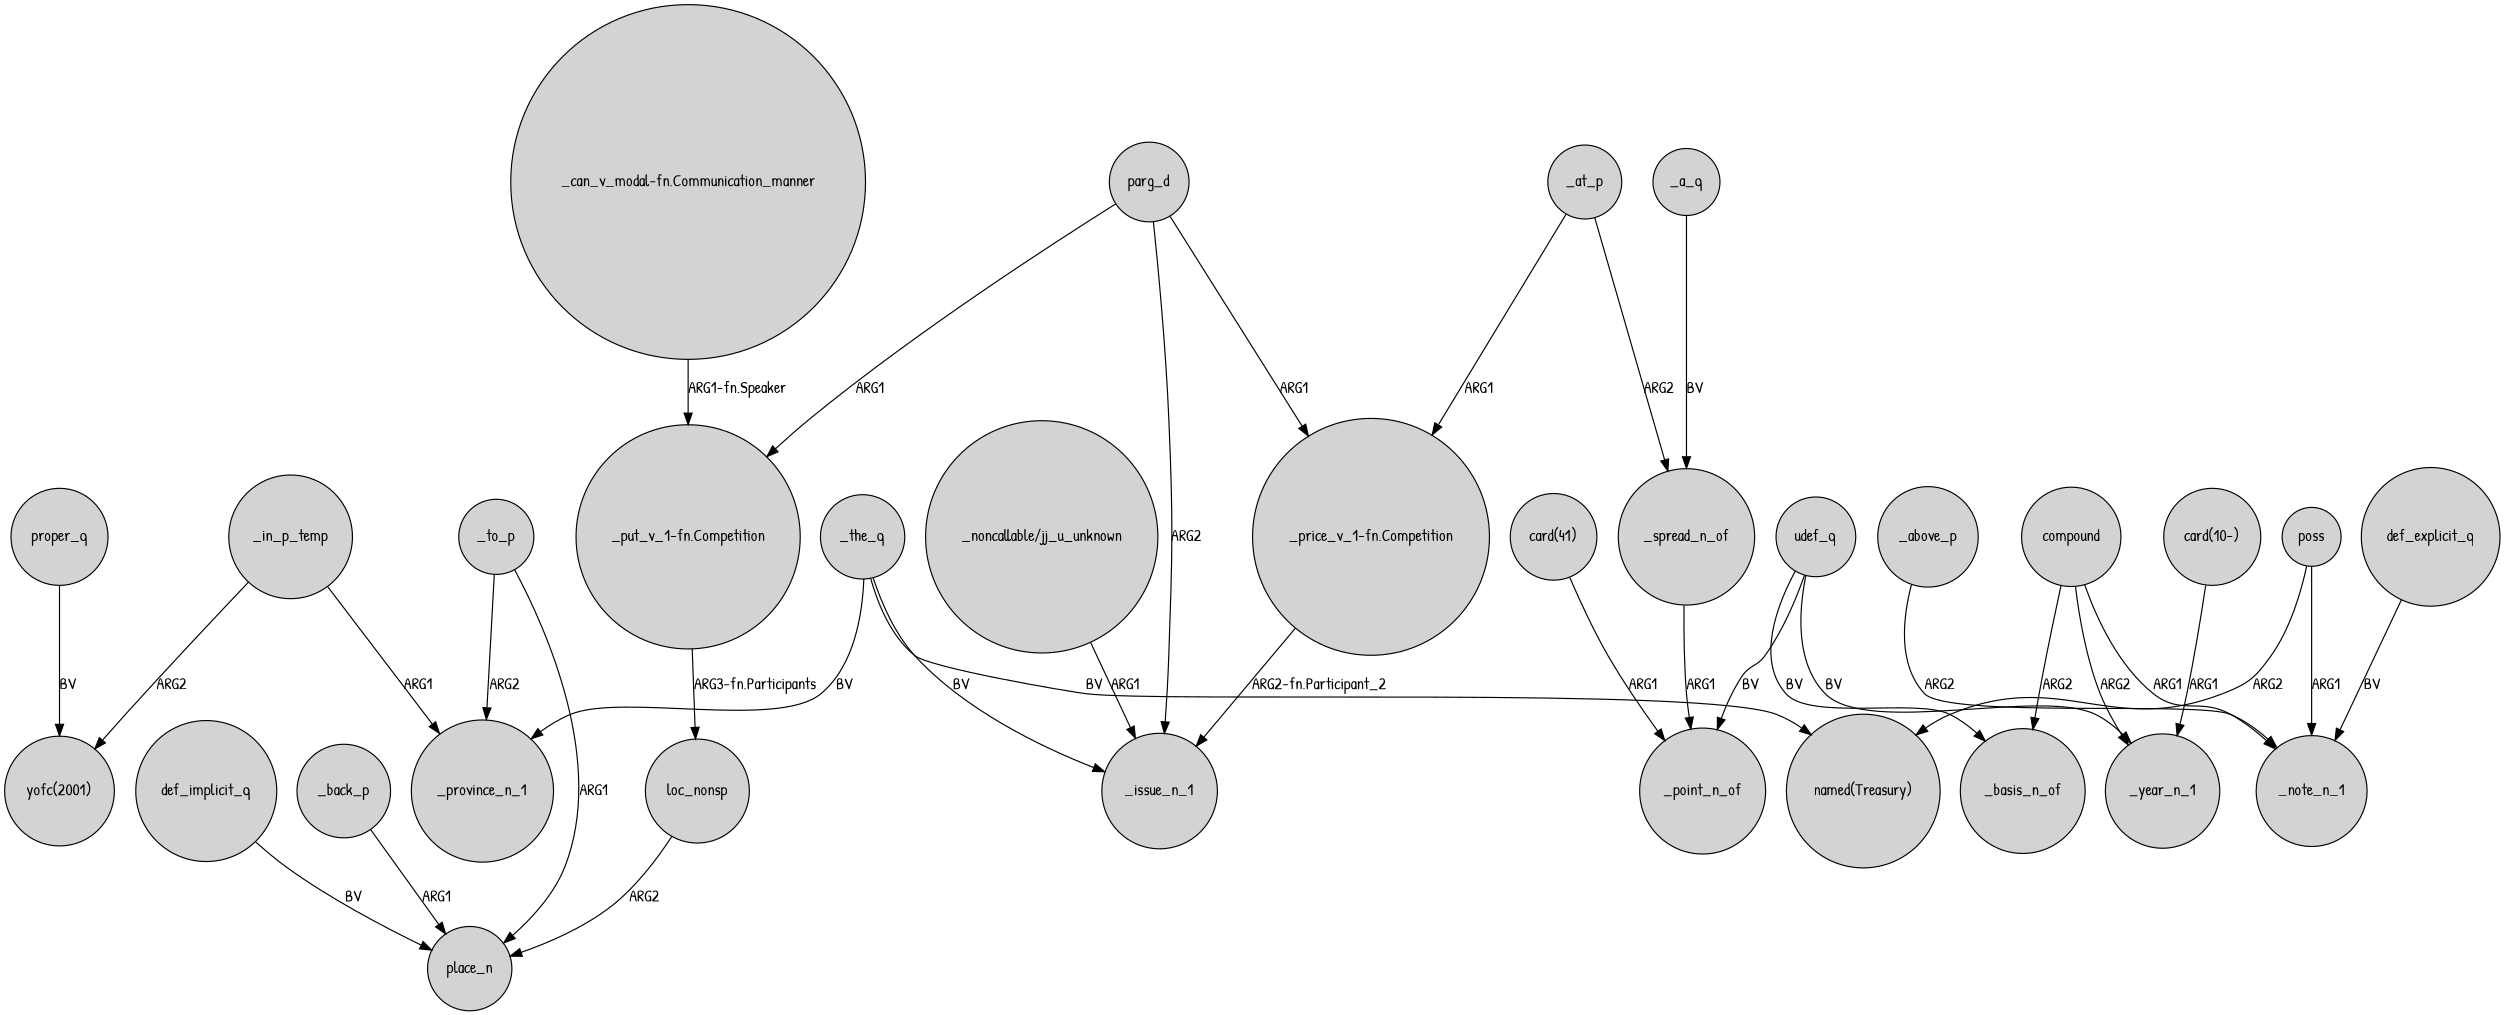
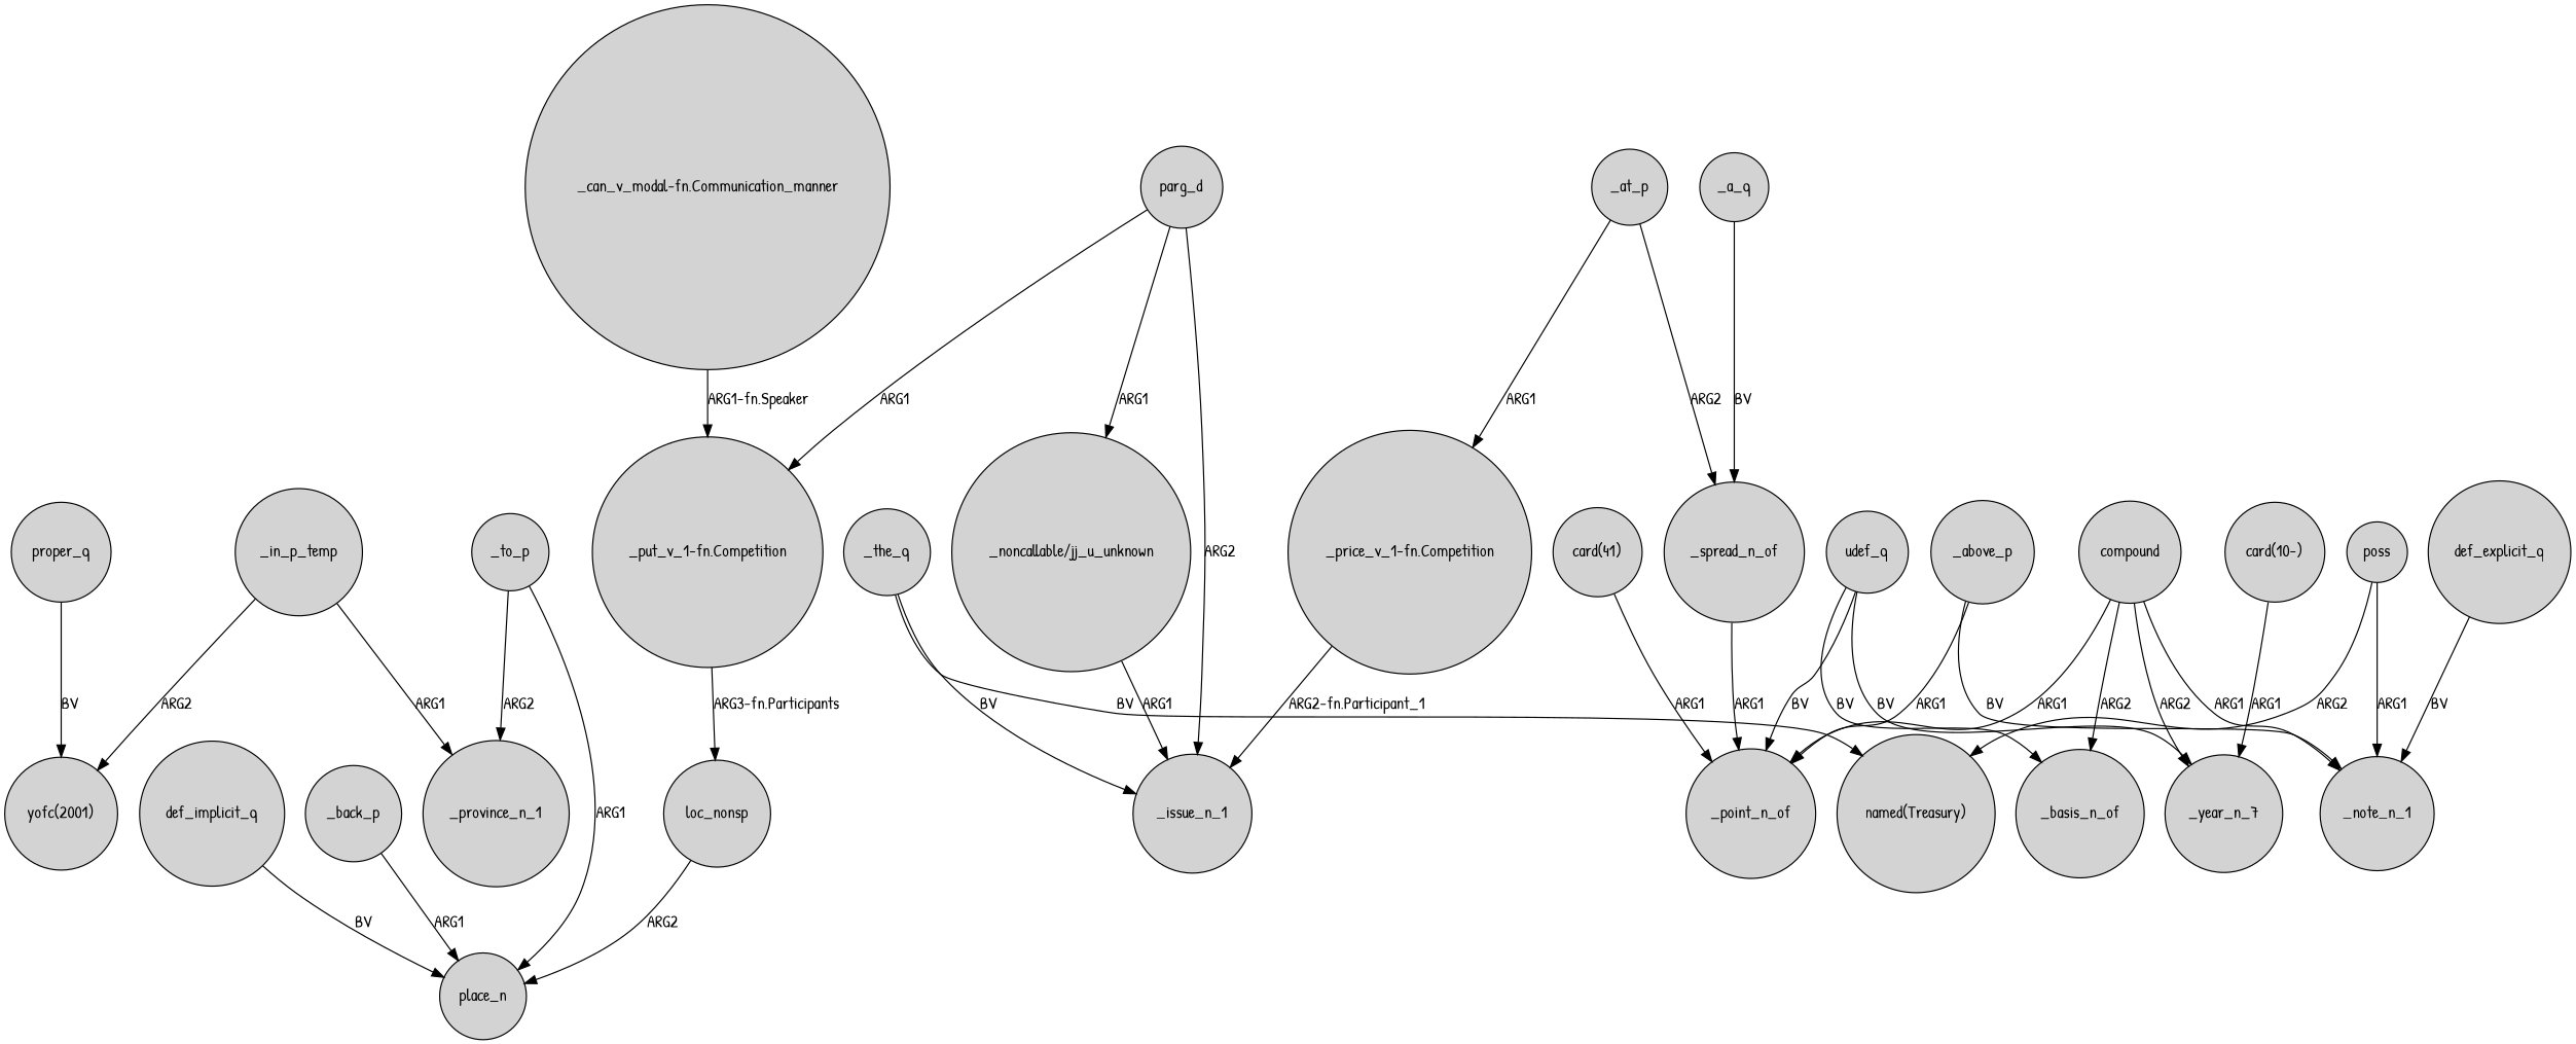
  digraph {
    fontname="Patrick Hand"
    node [fontname="Patrick Hand" shape=circle style=filled]
    edge [fontname="Patrick Hand"]
    parg_d
    "_put_v_1-fn.Competition"
    _issue_n_1
    "_price_v_1-fn.Competition"
    loc_nonsp
    place_n
    "_noncallable/jj_u_unknown"
    def_implicit_q
    udef_q
    _basis_n_of
    _point_n_of
-   _year_n_1
+   _year_n_1 [label=_year_n_7]
    poss
    "named(Treasury)"
    _note_n_1
    _above_p
    _at_p
    _spread_n_of
    proper_q
    "yofc(2001)"
    def_explicit_q
    _in_p_temp
    _province_n_1
    _the_q
    compound
    _back_p
    _to_p
    "_can_v_modal-fn.Communication_manner"
    _a_q
    "card(10-)"
    "card(41)"
    parg_d -> "_put_v_1-fn.Competition" [label=ARG1]
    parg_d -> _issue_n_1 [label=ARG2]
-   parg_d -> "_price_v_1-fn.Competition" [label=ARG1]
+   parg_d -> "_noncallable/jj_u_unknown" [label=ARG1]
    "_put_v_1-fn.Competition" -> loc_nonsp [label="ARG3-fn.Participants"]
-   "_price_v_1-fn.Competition" -> _issue_n_1 [label="ARG2-fn.Participant_2"]
+   "_price_v_1-fn.Competition" -> _issue_n_1 [label="ARG2-fn.Participant_1"]
    loc_nonsp -> place_n [label=ARG2]
    "_noncallable/jj_u_unknown" -> _issue_n_1 [label=ARG1]
    def_implicit_q -> place_n [label=BV]
    udef_q -> _basis_n_of [label=BV]
    udef_q -> _point_n_of [label=BV]
    udef_q -> _year_n_1 [label=BV]
    poss -> "named(Treasury)" [label=ARG2]
    poss -> _note_n_1 [label=ARG1]
-   _above_p -> _note_n_1 [label=ARG2]
+   _above_p -> _point_n_of [label=ARG1]
+   _above_p -> _note_n_1 [label=BV]
    _at_p -> "_price_v_1-fn.Competition" [label=ARG1]
    _at_p -> _spread_n_of [label=ARG2]
    _spread_n_of -> _point_n_of [label=ARG1]
    proper_q -> "yofc(2001)" [label=BV]
    def_explicit_q -> _note_n_1 [label=BV]
    _in_p_temp -> "yofc(2001)" [label=ARG2]
    _in_p_temp -> _province_n_1 [label=ARG1]
    _the_q -> _issue_n_1 [label=BV]
    _the_q -> "named(Treasury)" [label=BV]
-   _the_q -> _province_n_1 [label=BV]
    compound -> _basis_n_of [label=ARG2]
+   compound -> _point_n_of [label=ARG1]
    compound -> _year_n_1 [label=ARG2]
    compound -> _note_n_1 [label=ARG1]
    _back_p -> place_n [label=ARG1]
    _to_p -> place_n [label=ARG1]
    _to_p -> _province_n_1 [label=ARG2]
    "_can_v_modal-fn.Communication_manner" -> "_put_v_1-fn.Competition" [label="ARG1-fn.Speaker"]
    _a_q -> _spread_n_of [label=BV]
    "card(10-)" -> _year_n_1 [label=ARG1]
    "card(41)" -> _point_n_of [label=ARG1]
  }
